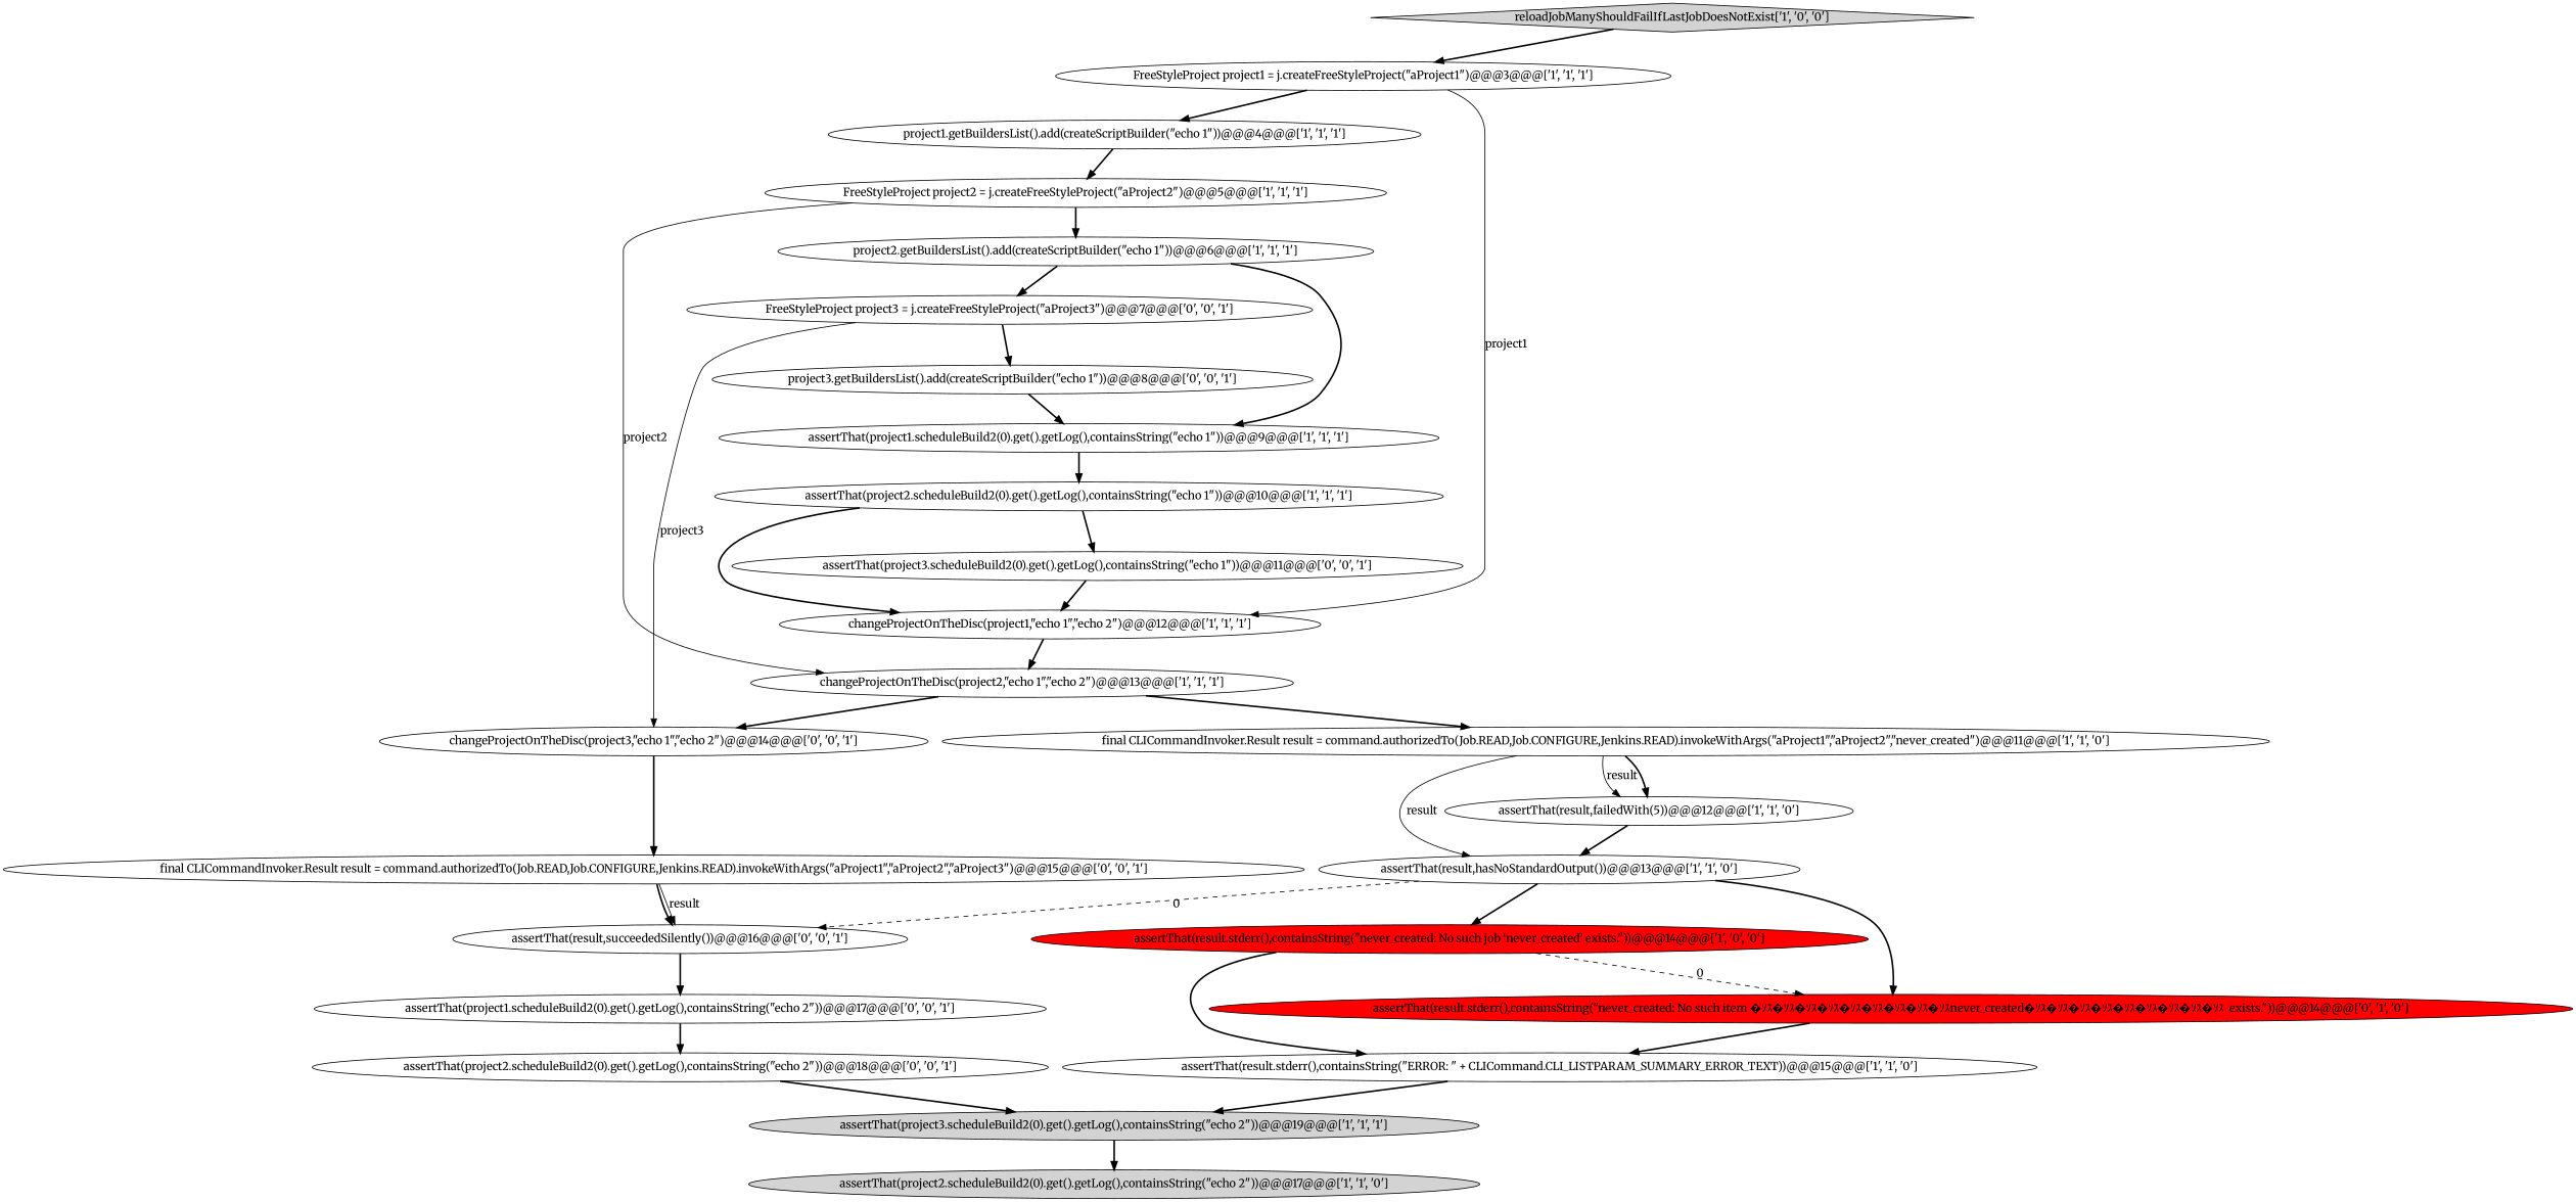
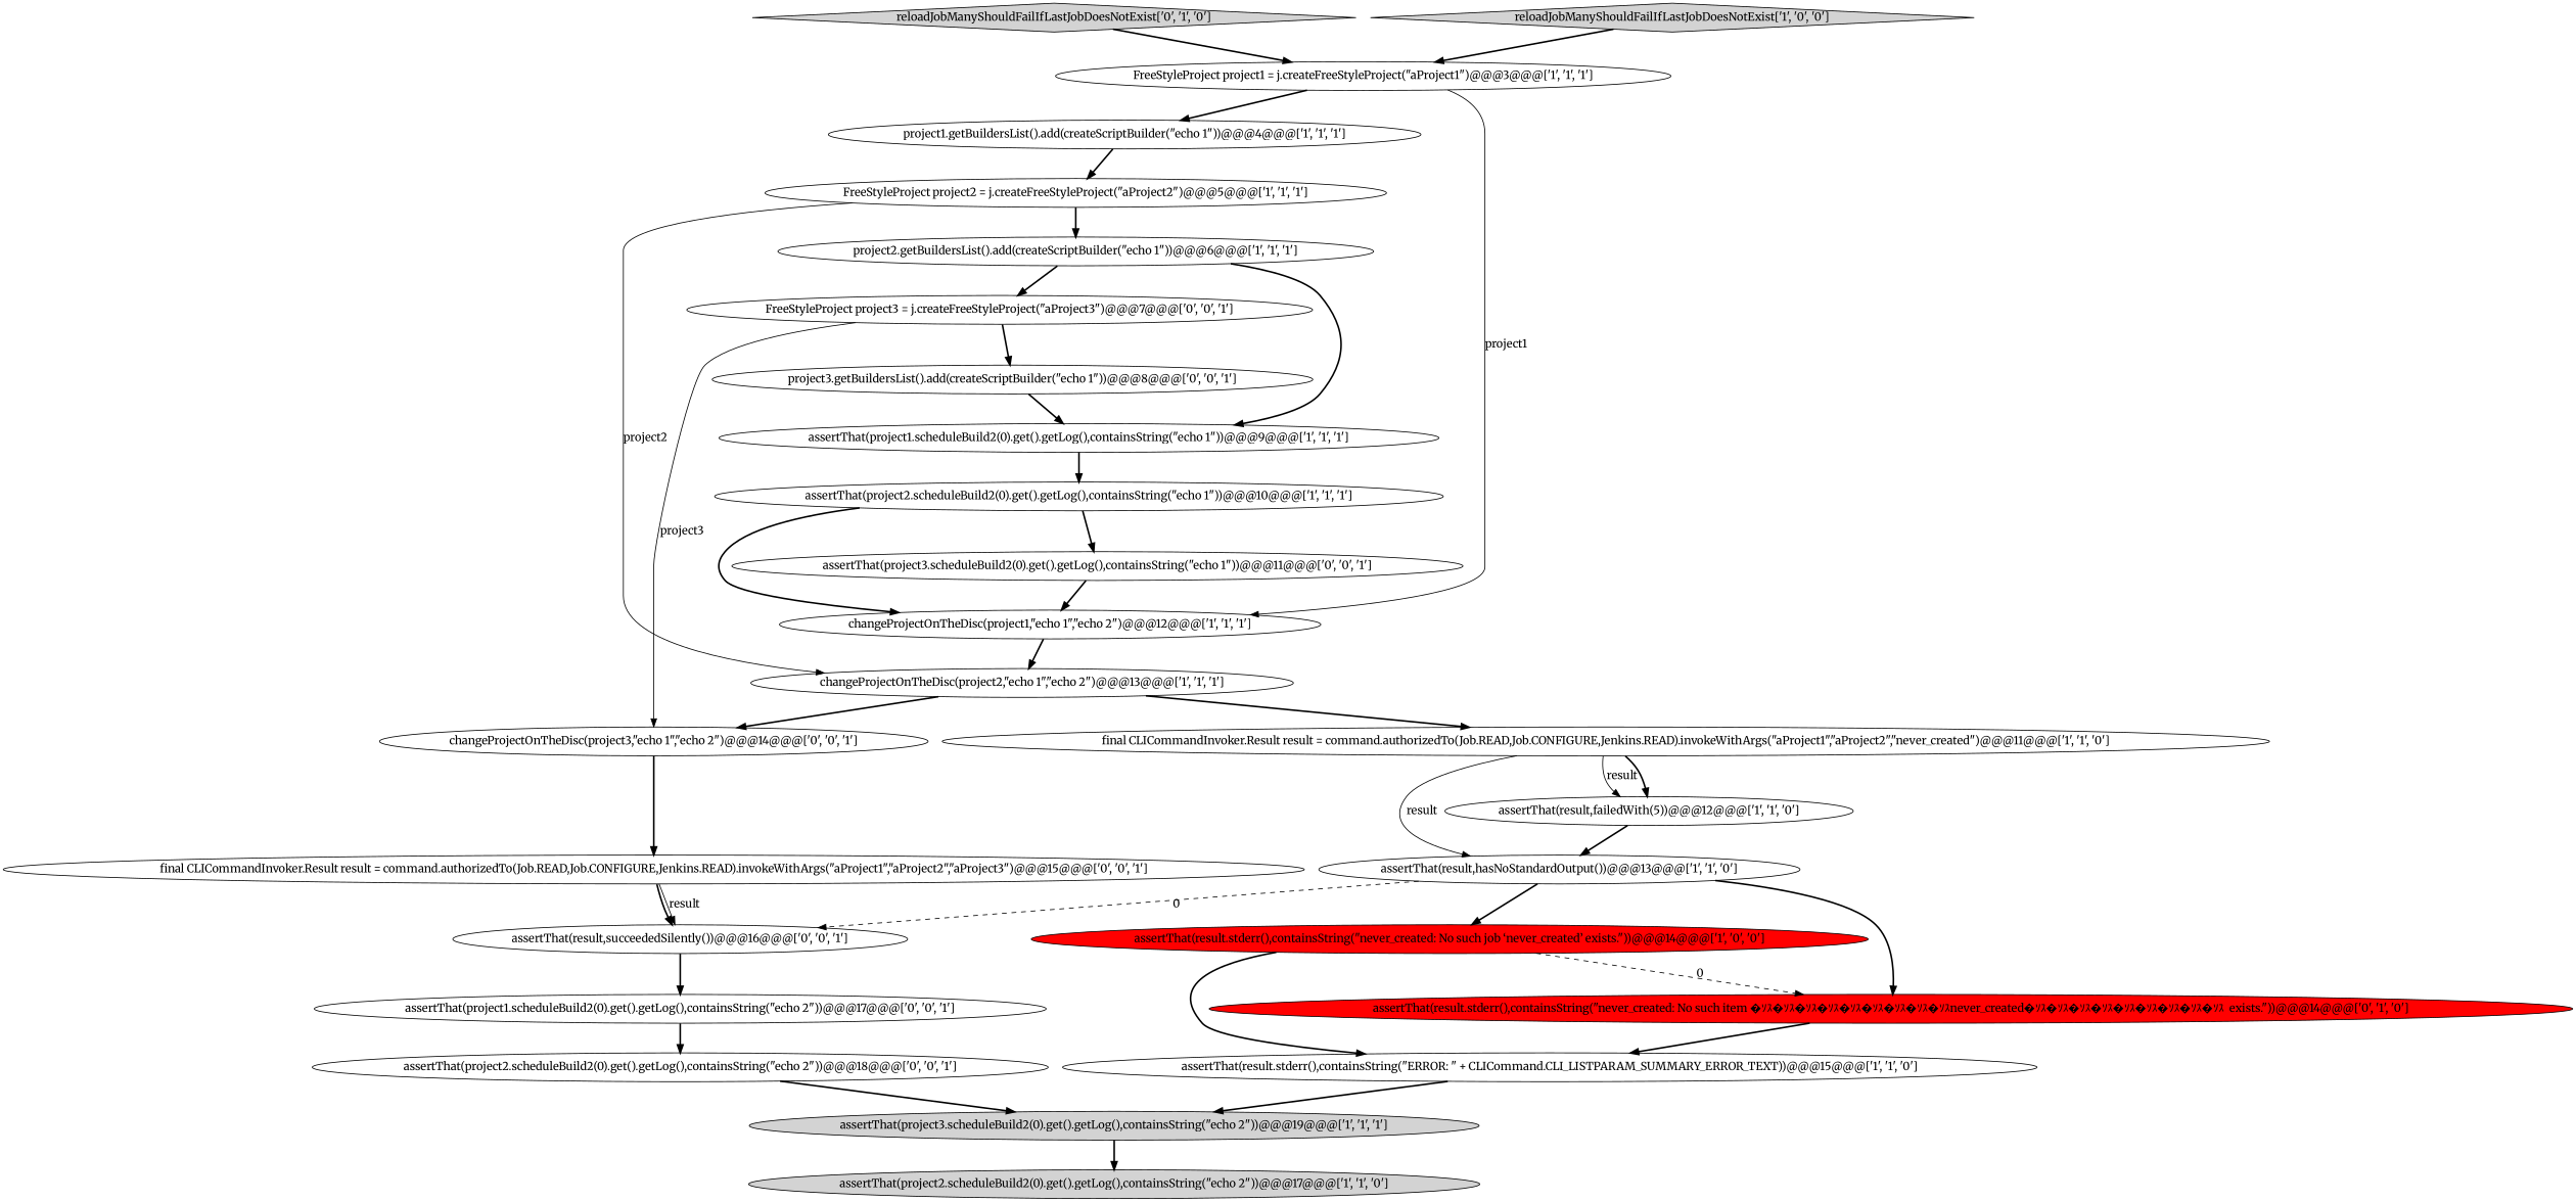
  digraph {
    fontname=Merriweather
    node [fillcolor=white fontname=Merriweather shape=ellipse style=filled]
    edge [fontname=Merriweather style=bold]
    n1 [fillcolor=lightgray label="assertThat(project3.scheduleBuild2(0).get().getLog(),containsString(\"echo 2\"))@@@19@@@['1', '1', '1']"]
    n2 [fillcolor=lightgray label="assertThat(project2.scheduleBuild2(0).get().getLog(),containsString(\"echo 2\"))@@@17@@@['1', '1', '0']"]
    n3 [label="project1.getBuildersList().add(createScriptBuilder(\"echo 1\"))@@@4@@@['1', '1', '1']"]
    n4 [label="FreeStyleProject project2 = j.createFreeStyleProject(\"aProject2\")@@@5@@@['1', '1', '1']"]
    n5 [label="project2.getBuildersList().add(createScriptBuilder(\"echo 1\"))@@@6@@@['1', '1', '1']"]
    n6 [label="changeProjectOnTheDisc(project2,\"echo 1\",\"echo 2\")@@@13@@@['1', '1', '1']"]
    n7 [label="assertThat(project1.scheduleBuild2(0).get().getLog(),containsString(\"echo 2\"))@@@17@@@['0', '0', '1']"]
    n8 [label="assertThat(project2.scheduleBuild2(0).get().getLog(),containsString(\"echo 2\"))@@@18@@@['0', '0', '1']"]
    n9 [label="assertThat(project3.scheduleBuild2(0).get().getLog(),containsString(\"echo 1\"))@@@11@@@['0', '0', '1']"]
    n10 [label="changeProjectOnTheDisc(project1,\"echo 1\",\"echo 2\")@@@12@@@['1', '1', '1']"]
    n11 [label="assertThat(result,hasNoStandardOutput())@@@13@@@['1', '1', '0']"]
    n12 [fillcolor=red label="assertThat(result.stderr(),containsString(\"never_created: No such item �ｿｽ�ｿｽ�ｿｽ�ｿｽ�ｿｽ�ｿｽ�ｿｽ�ｿｽ�ｿｽnever_created�ｿｽ�ｿｽ�ｿｽ�ｿｽ�ｿｽ�ｿｽ�ｿｽ�ｿｽ�ｿｽ exists.\"))@@@14@@@['0', '1', '0']"]
    n13 [fillcolor=red label="assertThat(result.stderr(),containsString(\"never_created: No such job ‘never_created’ exists.\"))@@@14@@@['1', '0', '0']"]
    n14 [label="assertThat(result,succeededSilently())@@@16@@@['0', '0', '1']"]
    n15 [label="assertThat(result.stderr(),containsString(\"ERROR: \" + CLICommand.CLI_LISTPARAM_SUMMARY_ERROR_TEXT))@@@15@@@['1', '1', '0']"]
    n16 [label="project3.getBuildersList().add(createScriptBuilder(\"echo 1\"))@@@8@@@['0', '0', '1']"]
    n17 [label="assertThat(project1.scheduleBuild2(0).get().getLog(),containsString(\"echo 1\"))@@@9@@@['1', '1', '1']"]
    n18 [label="assertThat(project2.scheduleBuild2(0).get().getLog(),containsString(\"echo 1\"))@@@10@@@['1', '1', '1']"]
    n19 [label="FreeStyleProject project1 = j.createFreeStyleProject(\"aProject1\")@@@3@@@['1', '1', '1']"]
    n20 [label="FreeStyleProject project3 = j.createFreeStyleProject(\"aProject3\")@@@7@@@['0', '0', '1']"]
    n21 [label="changeProjectOnTheDisc(project3,\"echo 1\",\"echo 2\")@@@14@@@['0', '0', '1']"]
    n22 [label="final CLICommandInvoker.Result result = command.authorizedTo(Job.READ,Job.CONFIGURE,Jenkins.READ).invokeWithArgs(\"aProject1\",\"aProject2\",\"never_created\")@@@11@@@['1', '1', '0']"]
    n23 [label="final CLICommandInvoker.Result result = command.authorizedTo(Job.READ,Job.CONFIGURE,Jenkins.READ).invokeWithArgs(\"aProject1\",\"aProject2\",\"aProject3\")@@@15@@@['0', '0', '1']"]
+   n24 [fillcolor=lightgray label="reloadJobManyShouldFailIfLastJobDoesNotExist['0', '1', '0']" shape=diamond]
    n25 [label="assertThat(result,failedWith(5))@@@12@@@['1', '1', '0']"]
    n26 [fillcolor=lightgray label="reloadJobManyShouldFailIfLastJobDoesNotExist['1', '0', '0']" shape=diamond]
    n1 -> n2
    n3 -> n4
    n4 -> n5
    n4 -> n6 [label=project2 style=solid]
    n5 -> n17
    n5 -> n20
    n6 -> n21
    n6 -> n22
    n7 -> n8
    n8 -> n1
    n9 -> n10
    n10 -> n6
    n11 -> n12
    n11 -> n13
    n11 -> n14 [label=0 style=dashed]
    n12 -> n15
    n13 -> n12 [label=0 style=dashed]
    n13 -> n15
    n14 -> n7
    n15 -> n1
    n16 -> n17
    n17 -> n18
    n18 -> n9
    n18 -> n10
    n19 -> n3
    n19 -> n10 [label=project1 style=solid]
    n20 -> n16
    n20 -> n21 [label=project3 style=solid]
    n21 -> n23
    n22 -> n11 [label=result style=solid]
    n22 -> n25 [label=result style=solid]
    n22 -> n25
    n23 -> n14 [label=result style=solid]
    n23 -> n14
+   n24 -> n19
    n25 -> n11
    n26 -> n19
  }
